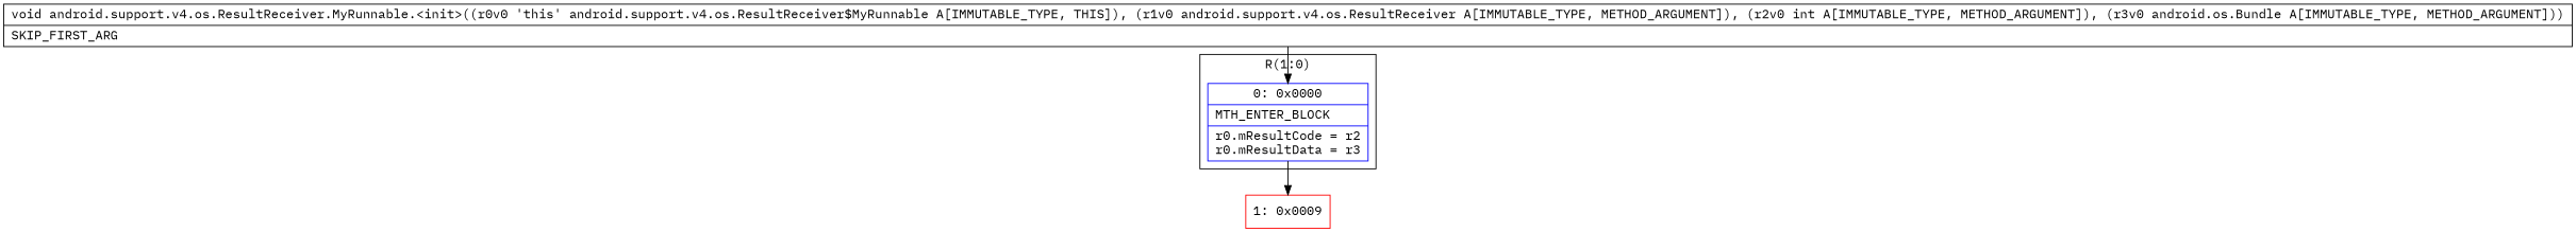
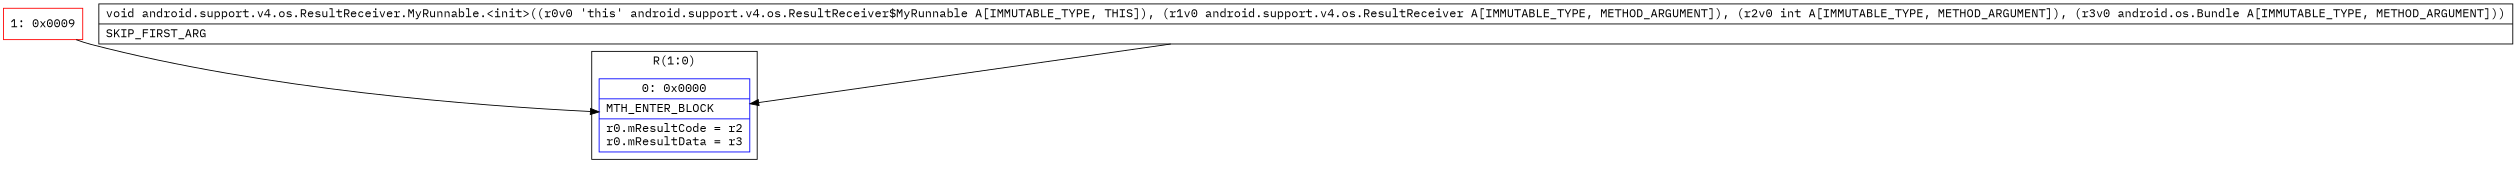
  digraph {
    fontname="IBM Plex Mono"
    node [shape=record fontname="IBM Plex Mono"]
    edge [fontname="IBM Plex Mono"]
    n1 [color=blue label="{0\:\ 0x0000|MTH_ENTER_BLOCK\l|r0.mResultCode = r2\lr0.mResultData = r3\l}"]
    n2 [color=red label="{1\:\ 0x0009}"]
    n3 [label="{void android.support.v4.os.ResultReceiver.MyRunnable.\<init\>((r0v0 'this' android.support.v4.os.ResultReceiver$MyRunnable A[IMMUTABLE_TYPE, THIS]), (r1v0 android.support.v4.os.ResultReceiver A[IMMUTABLE_TYPE, METHOD_ARGUMENT]), (r2v0 int A[IMMUTABLE_TYPE, METHOD_ARGUMENT]), (r3v0 android.os.Bundle A[IMMUTABLE_TYPE, METHOD_ARGUMENT]))  | SKIP_FIRST_ARG\l}"]
    subgraph cluster_1 {
      label="R(1:0)"
      n1
    }
-   n1 -> n2
+   n2 -> n1
    n3 -> n1
  }
